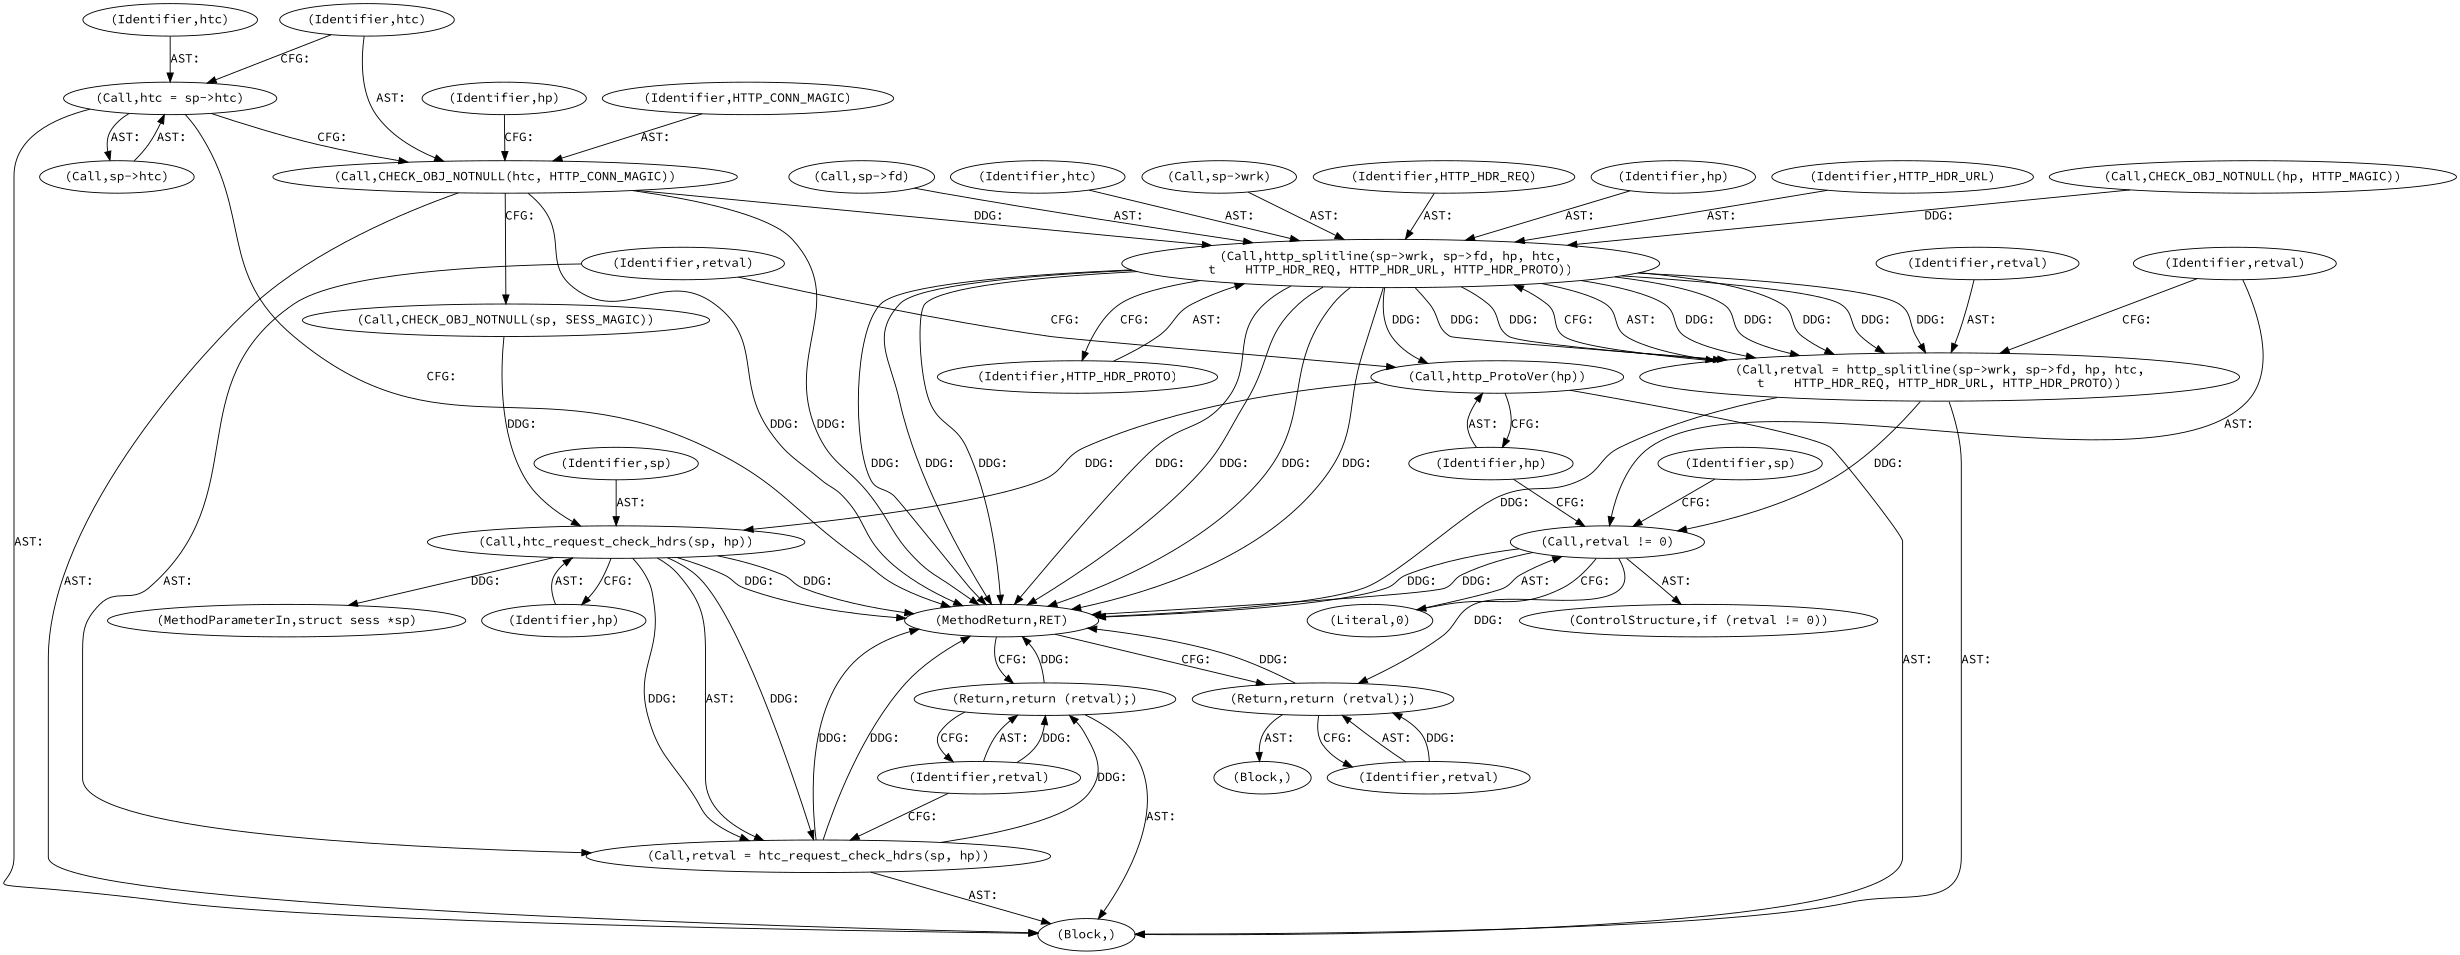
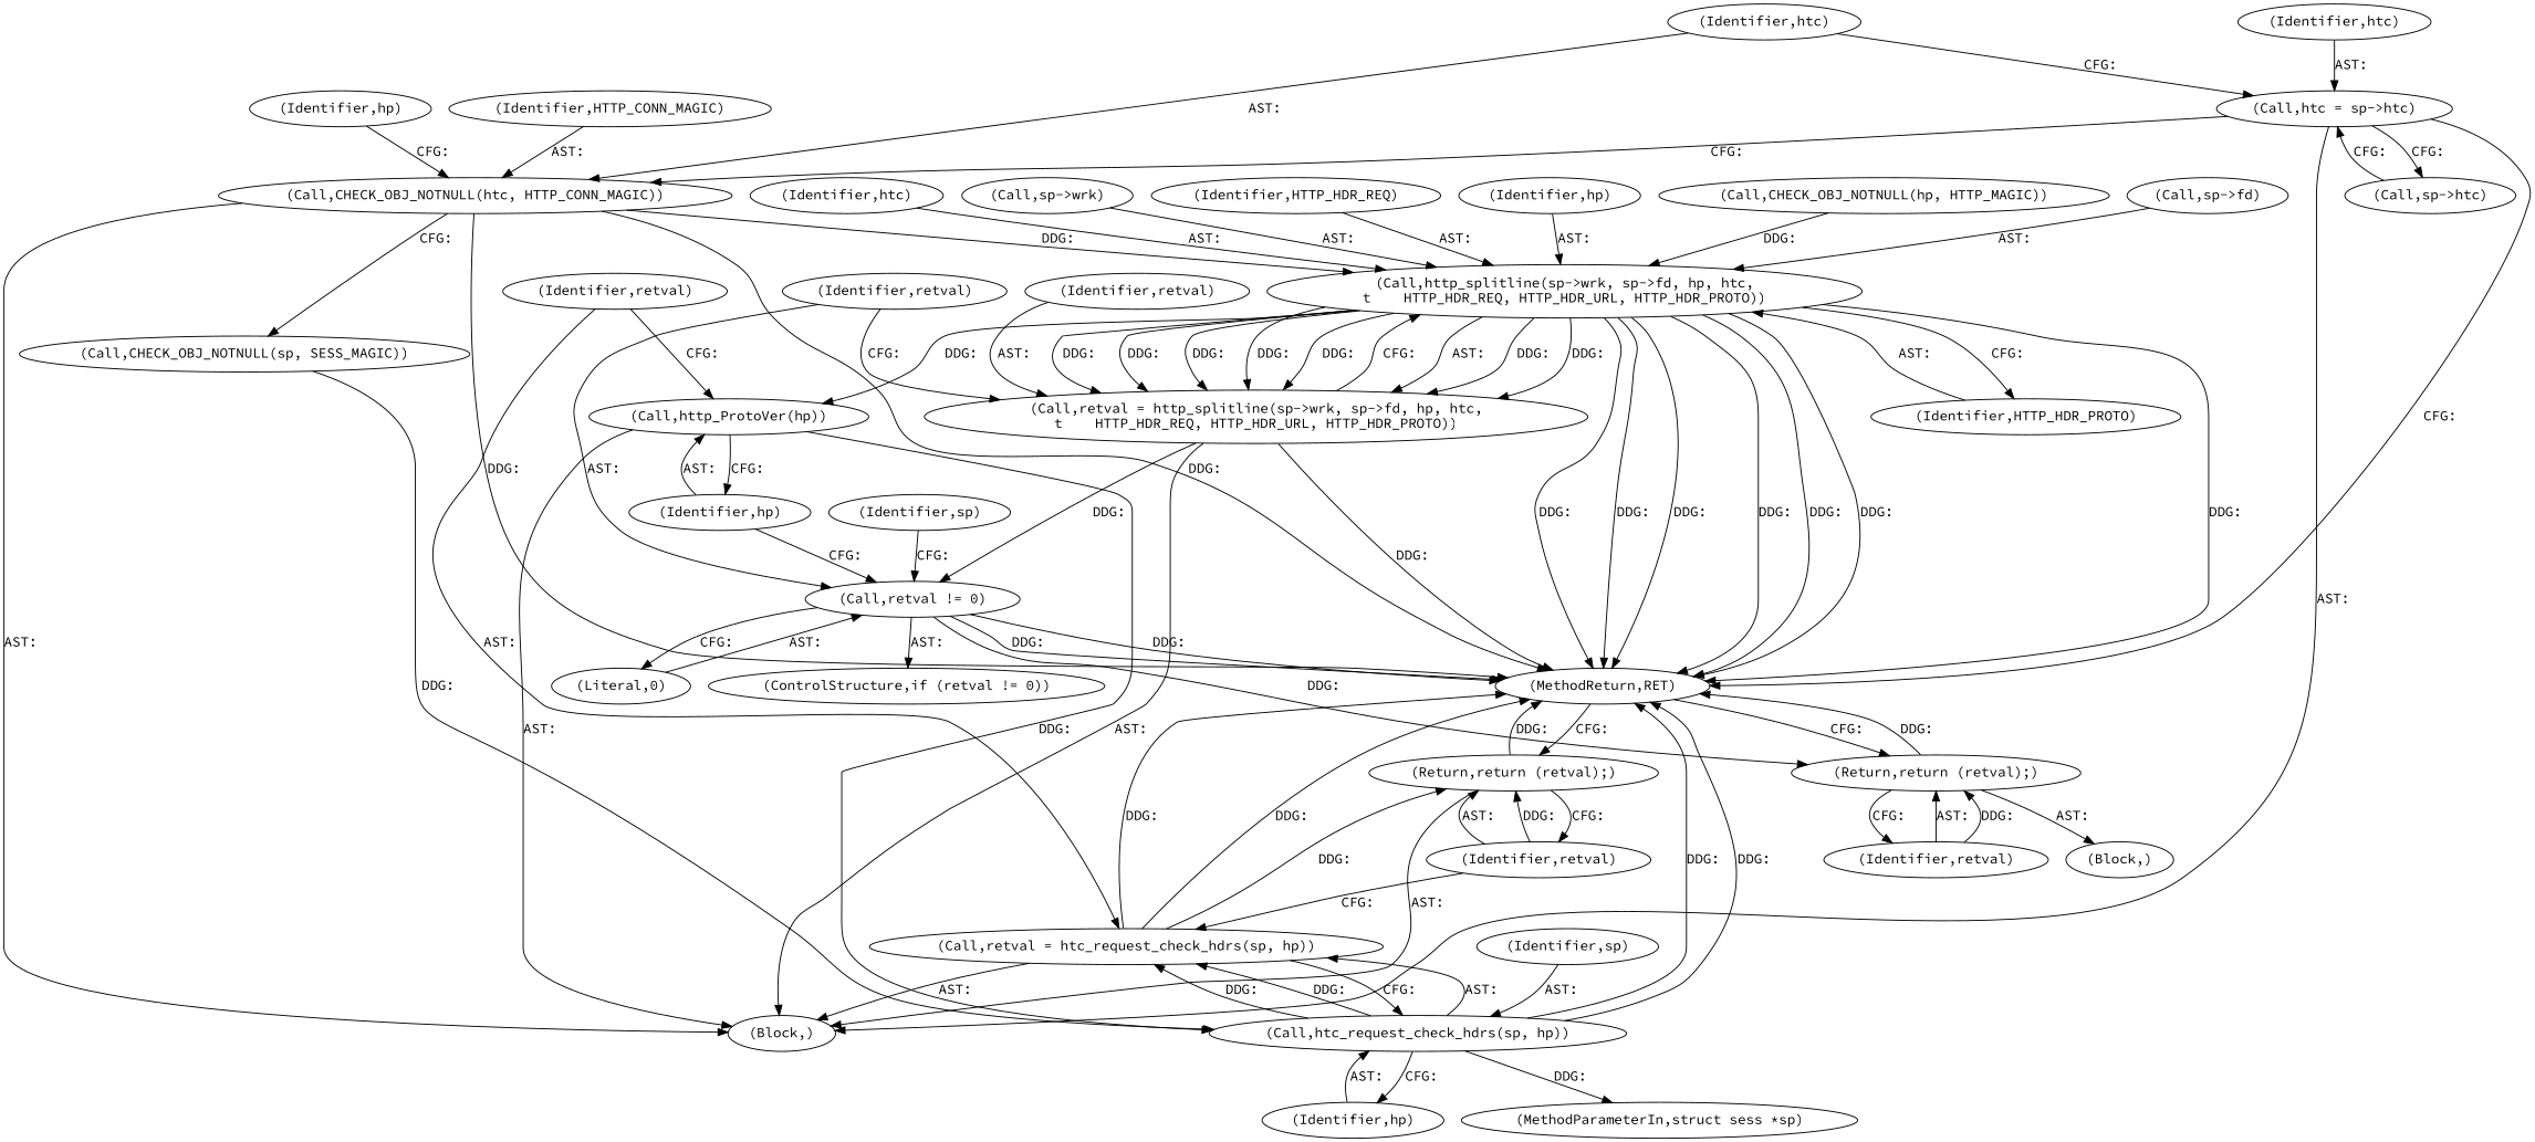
  digraph {
    fontname="Source Code Pro"
    node [fontname="Source Code Pro"]
    edge [fontname="Source Code Pro"]
    n1 [label="(Call,htc = sp->htc)"]
    n2 [label="(Call,CHECK_OBJ_NOTNULL(htc, HTTP_CONN_MAGIC))"]
    n3 [label="(MethodReturn,RET)"]
    n4 [label="(Call,sp->htc)"]
    n5 [label="(Block,)"]
    n6 [label="(Call,http_splitline(sp->wrk, sp->fd, hp, htc,\n\t    HTTP_HDR_REQ, HTTP_HDR_URL, HTTP_HDR_PROTO))"]
    n7 [label="(Call,CHECK_OBJ_NOTNULL(sp, SESS_MAGIC))"]
    n8 [label="(Return,return (retval);)"]
    n9 [label="(Return,return (retval);)"]
    n10 [label="(Call,retval = http_splitline(sp->wrk, sp->fd, hp, htc,\n\t    HTTP_HDR_REQ, HTTP_HDR_URL, HTTP_HDR_PROTO))"]
    n11 [label="(Call,http_ProtoVer(hp))"]
    n12 [label="(Identifier,HTTP_HDR_PROTO)"]
    n13 [label="(Identifier,HTTP_CONN_MAGIC)"]
    n14 [label="(Call,retval != 0)"]
    n15 [label="(Call,htc_request_check_hdrs(sp, hp))"]
    n16 [label="(Identifier,hp)"]
    n17 [label="(Literal,0)"]
    n18 [label="(ControlStructure,if (retval != 0))"]
    n19 [label="(Identifier,retval)"]
    n20 [label="(Block,)"]
    n21 [label="(Call,retval = htc_request_check_hdrs(sp, hp))"]
    n22 [label="(Identifier,hp)"]
    n23 [label="(MethodParameterIn,struct sess *sp)"]
    n24 [label="(Identifier,retval)"]
    n25 [label="(Identifier,retval)"]
    n26 [label="(Identifier,sp)"]
    n27 [label="(Identifier,retval)"]
    n28 [label="(Identifier,htc)"]
-   n29 [label="(Identifier,HTTP_HDR_URL)"]
    n30 [label="(Identifier,sp)"]
    n31 [label="(Call,CHECK_OBJ_NOTNULL(hp, HTTP_MAGIC))"]
    n32 [label="(Call,sp->fd)"]
    n33 [label="(Identifier,htc)"]
    n34 [label="(Identifier,retval)"]
    n35 [label="(Call,sp->wrk)"]
    n36 [label="(Identifier,htc)"]
    n37 [label="(Identifier,HTTP_HDR_REQ)"]
    n38 [label="(Identifier,hp)"]
    n39 [label="(Identifier,hp)"]
    n1 -> n2 [label="CFG: "]
    n1 -> n3 [label="CFG: "]
-   n1 -> n4 [label="AST: "]
+   n1 -> n4 [label="CFG: "]
    n1 -> n5 [label="AST: "]
    n2 -> n3 [label="DDG: "]
    n2 -> n3 [label="DDG: "]
    n2 -> n5 [label="AST: "]
    n2 -> n6 [label="DDG: "]
    n2 -> n7 [label="CFG: "]
    n3 -> n8 [label="CFG: "]
    n3 -> n9 [label="CFG: "]
-   n4 -> n1 [label="AST: "]
+   n4 -> n1 [label="CFG: "]
    n6 -> n3 [label="DDG: "]
    n6 -> n3 [label="DDG: "]
    n6 -> n3 [label="DDG: "]
    n6 -> n3 [label="DDG: "]
    n6 -> n3 [label="DDG: "]
    n6 -> n3 [label="DDG: "]
    n6 -> n3 [label="DDG: "]
    n6 -> n10 [label="AST: "]
    n6 -> n10 [label="DDG: "]
    n6 -> n10 [label="DDG: "]
    n6 -> n10 [label="DDG: "]
    n6 -> n10 [label="DDG: "]
    n6 -> n10 [label="DDG: "]
    n6 -> n10 [label="DDG: "]
    n6 -> n10 [label="DDG: "]
    n6 -> n11 [label="DDG: "]
    n6 -> n12 [label="CFG: "]
    n7 -> n15 [label="DDG: "]
    n8 -> n3 [label="DDG: "]
    n8 -> n19 [label="CFG: "]
    n8 -> n20 [label="AST: "]
    n9 -> n3 [label="DDG: "]
    n9 -> n5 [label="AST: "]
    n9 -> n24 [label="CFG: "]
    n10 -> n3 [label="DDG: "]
    n10 -> n5 [label="AST: "]
    n10 -> n6 [label="CFG: "]
    n10 -> n14 [label="DDG: "]
    n11 -> n5 [label="AST: "]
    n11 -> n15 [label="DDG: "]
    n11 -> n16 [label="CFG: "]
    n12 -> n6 [label="AST: "]
    n13 -> n2 [label="AST: "]
    n14 -> n3 [label="DDG: "]
    n14 -> n3 [label="DDG: "]
    n14 -> n8 [label="DDG: "]
    n14 -> n17 [label="CFG: "]
    n14 -> n18 [label="AST: "]
    n15 -> n3 [label="DDG: "]
    n15 -> n3 [label="DDG: "]
    n15 -> n21 [label="AST: "]
    n15 -> n21 [label="DDG: "]
    n15 -> n21 [label="DDG: "]
    n15 -> n22 [label="CFG: "]
    n15 -> n23 [label="DDG: "]
    n16 -> n11 [label="AST: "]
    n16 -> n14 [label="CFG: "]
    n17 -> n14 [label="AST: "]
    n19 -> n8 [label="AST: "]
    n19 -> n8 [label="DDG: "]
    n21 -> n3 [label="DDG: "]
    n21 -> n3 [label="DDG: "]
    n21 -> n5 [label="AST: "]
    n21 -> n9 [label="DDG: "]
+   n21 -> n15 [label="CFG: "]
    n22 -> n15 [label="AST: "]
    n24 -> n9 [label="AST: "]
    n24 -> n9 [label="DDG: "]
    n24 -> n21 [label="CFG: "]
    n25 -> n11 [label="CFG: "]
    n25 -> n21 [label="AST: "]
    n26 -> n14 [label="CFG: "]
    n27 -> n10 [label="CFG: "]
    n27 -> n14 [label="AST: "]
    n28 -> n1 [label="CFG: "]
    n28 -> n2 [label="AST: "]
-   n29 -> n6 [label="AST: "]
    n30 -> n15 [label="AST: "]
    n31 -> n6 [label="DDG: "]
    n32 -> n6 [label="AST: "]
    n33 -> n6 [label="AST: "]
    n34 -> n10 [label="AST: "]
    n35 -> n6 [label="AST: "]
    n36 -> n1 [label="AST: "]
    n37 -> n6 [label="AST: "]
    n38 -> n6 [label="AST: "]
    n39 -> n2 [label="CFG: "]
  }
